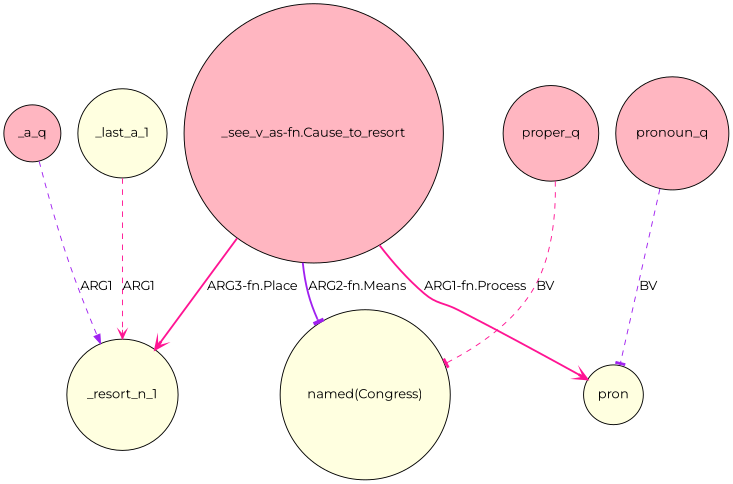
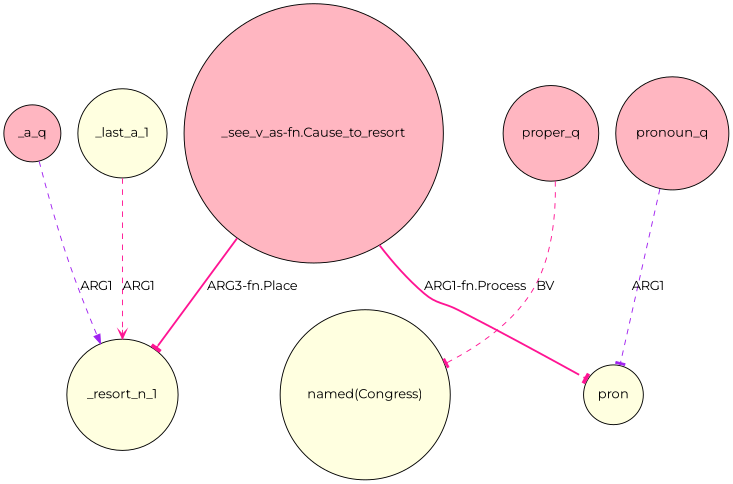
  digraph {
    fontname=Montserrat
    node [fillcolor=lightyellow fontname=Montserrat shape=circle style=filled]
    edge [arrowhead=tee color=deeppink fontname=Montserrat style=dashed]
    _last_a_1
    _resort_n_1
    proper_q [fillcolor=lightpink]
    "named(Congress)"
    n5 [fillcolor=lightpink label="_see_v_as-fn.Cause_to_resort"]
    pron
    _a_q [fillcolor=lightpink]
    pronoun_q [fillcolor=lightpink]
    _last_a_1 -> _resort_n_1 [arrowhead=vee label=ARG1]
    proper_q -> "named(Congress)" [label=BV]
-   n5 -> _resort_n_1 [arrowhead=vee label="ARG3-fn.Place" style=bold]
-   n5 -> "named(Congress)" [color=purple label="ARG2-fn.Means" style=bold]
-   n5 -> pron [arrowhead=vee label="ARG1-fn.Process" style=bold]
+   n5 -> _resort_n_1 [label="ARG3-fn.Place" style=bold]
+   n5 -> pron [label="ARG1-fn.Process" style=bold]
    _a_q -> _resort_n_1 [arrowhead=normal color=purple label=ARG1]
-   pronoun_q -> pron [color=purple label=BV]
+   pronoun_q -> pron [color=purple label=ARG1]
  }
